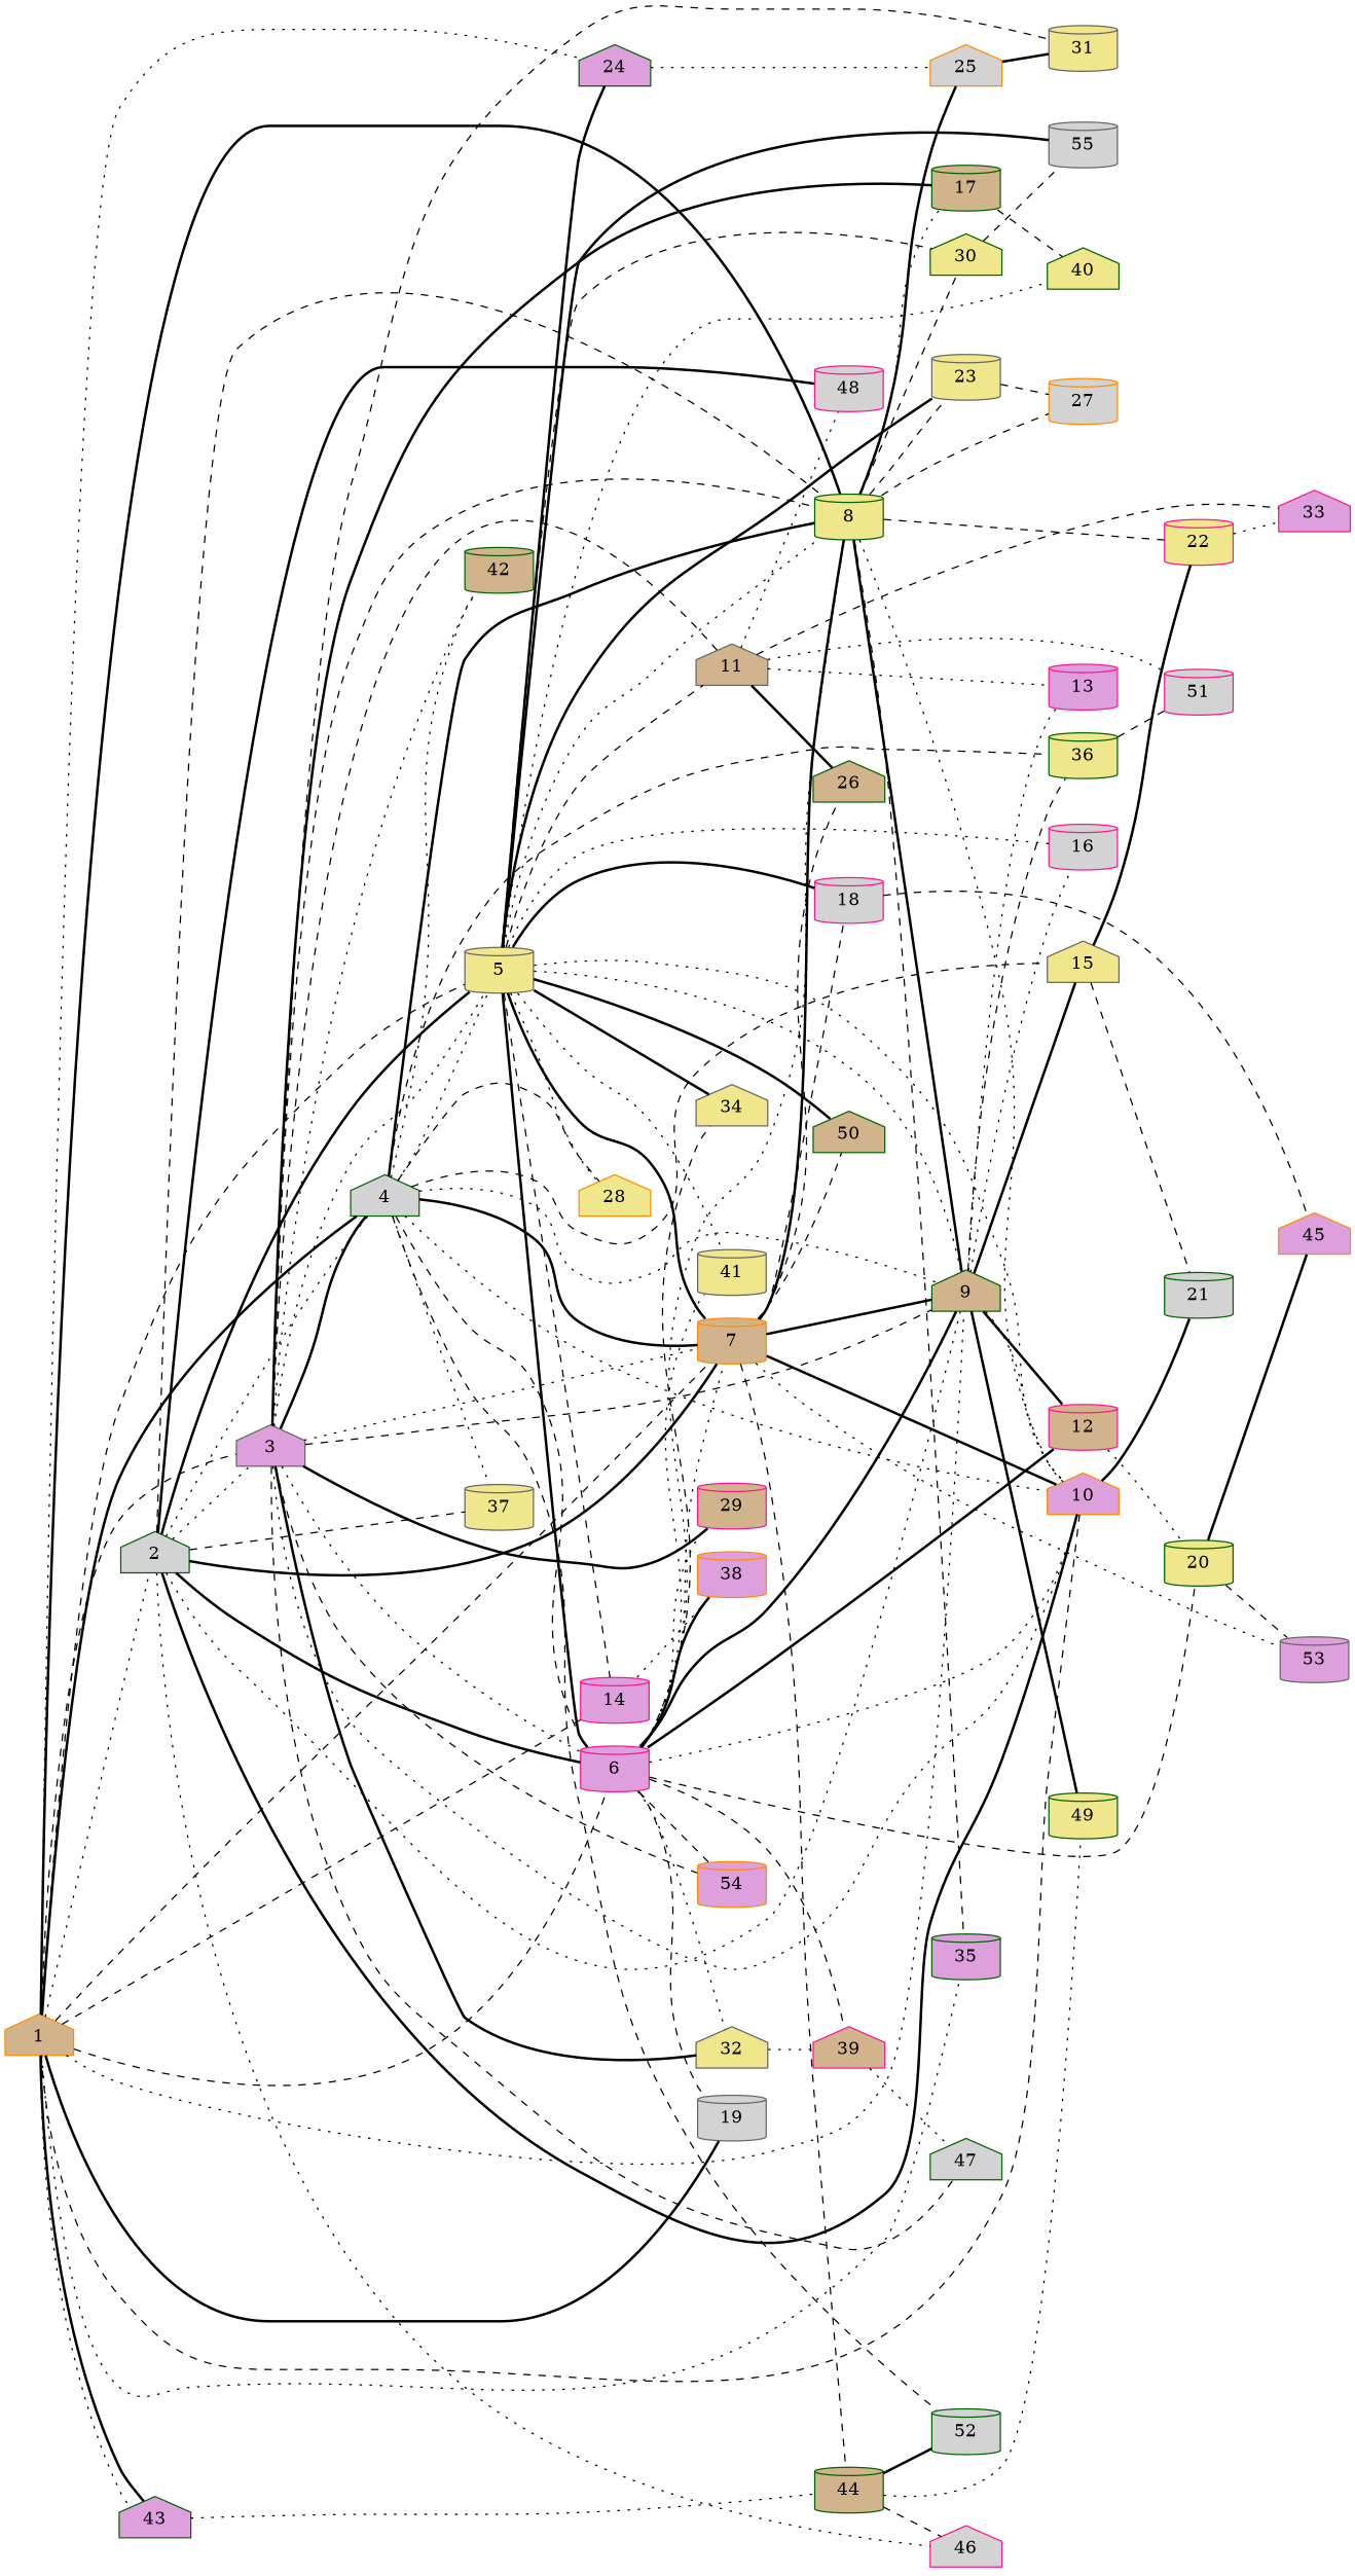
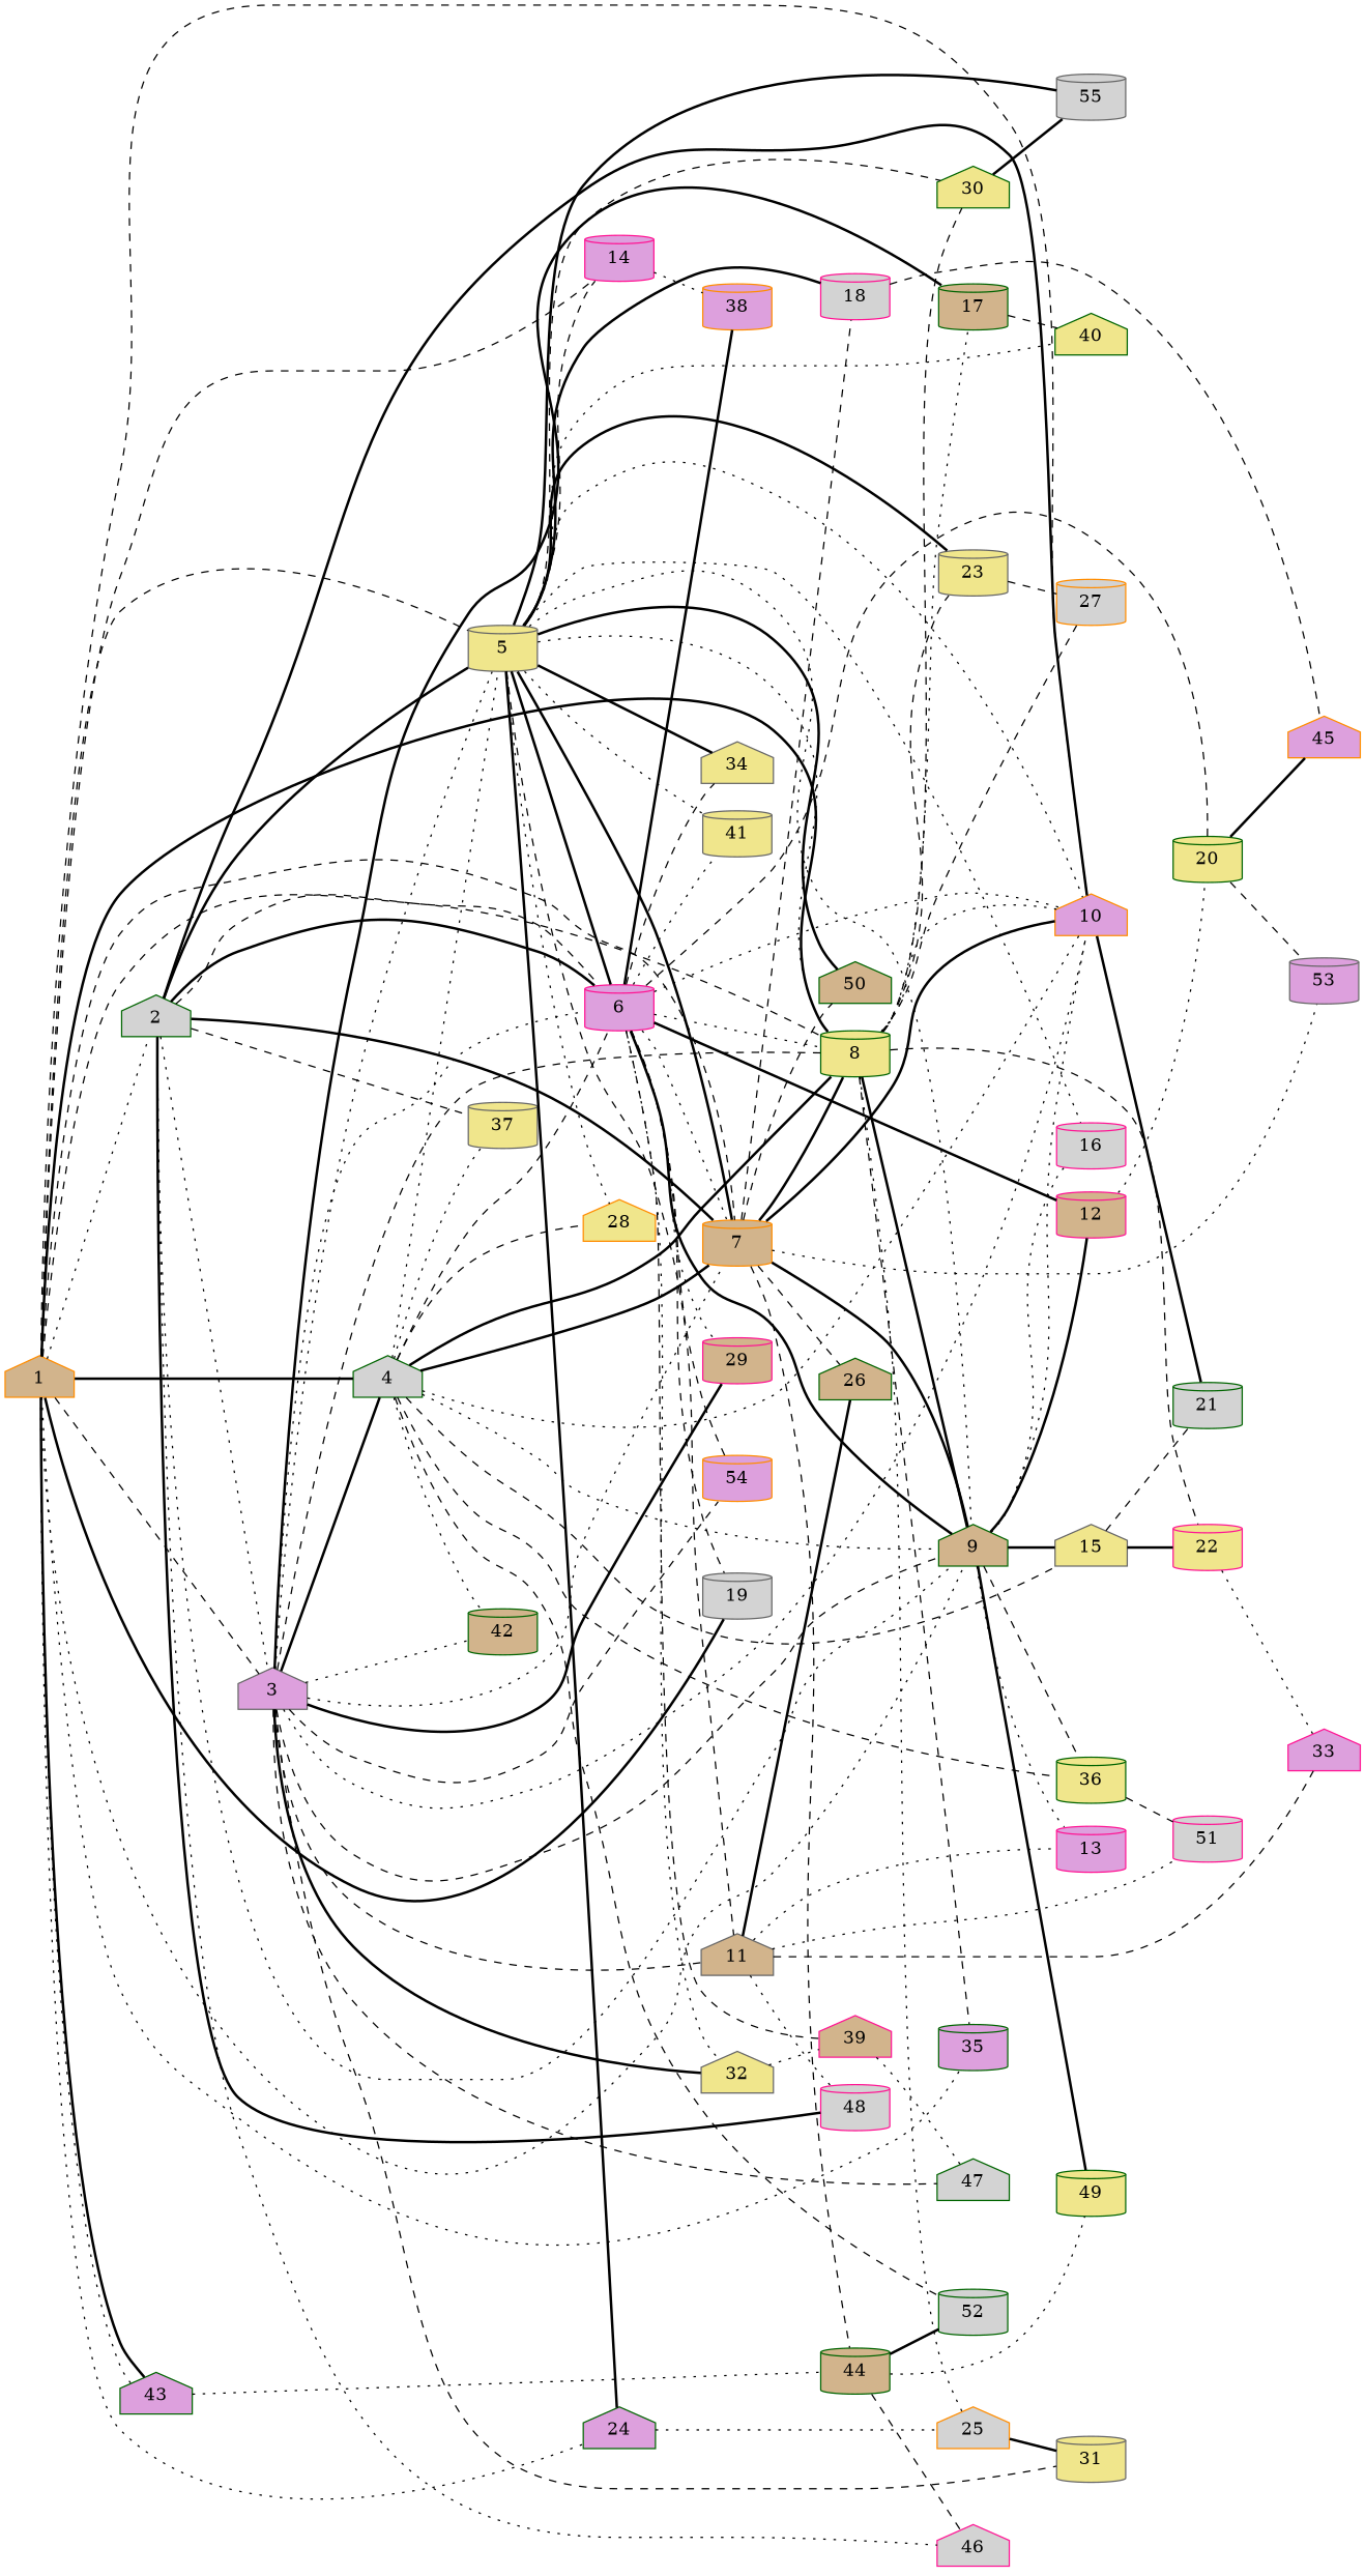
  graph {
    rankdir=LR
    node [color=darkgreen fillcolor=khaki shape=cylinder style=filled]
    edge [style=dotted]
    1 [color=darkorange fillcolor=tan shape=house]
    2 [fillcolor=lightgrey shape=house]
    3 [color=gray40 fillcolor=plum shape=house]
    4 [fillcolor=lightgrey shape=house]
    5 [color=gray40]
    6 [color=deeppink fillcolor=plum]
    7 [color=darkorange fillcolor=tan]
    8
    9 [fillcolor=tan shape=house]
    10 [color=darkorange fillcolor=plum shape=house]
    14 [color=deeppink fillcolor=plum]
    19 [color=gray40 fillcolor=lightgrey]
    24 [fillcolor=plum shape=house]
    35 [fillcolor=plum]
    43 [fillcolor=plum shape=house]
    37 [color=gray40]
    46 [color=deeppink fillcolor=lightgrey shape=house]
    48 [color=deeppink fillcolor=lightgrey]
    11 [color=gray40 fillcolor=tan shape=house]
    17 [fillcolor=tan]
    29 [color=deeppink fillcolor=tan]
    31 [color=gray40]
    32 [color=gray40 shape=house]
    42 [fillcolor=tan]
    47 [fillcolor=lightgrey shape=house]
    54 [color=darkorange fillcolor=plum]
    15 [color=gray40 shape=house]
    28 [color=darkorange shape=house]
    36
    52 [fillcolor=lightgrey]
    16 [color=deeppink fillcolor=lightgrey]
    18 [color=deeppink fillcolor=lightgrey]
    23 [color=gray40]
    30 [shape=house]
    34 [color=gray40 shape=house]
    40 [shape=house]
    41 [color=gray40]
    50 [fillcolor=tan shape=house]
    55 [color=gray40 fillcolor=lightgrey]
    12 [color=deeppink fillcolor=tan]
    20
    38 [color=darkorange fillcolor=plum]
    39 [color=deeppink fillcolor=tan shape=house]
    26 [fillcolor=tan shape=house]
    44 [fillcolor=tan]
    53 [color=gray40 fillcolor=plum]
    22 [color=deeppink]
    25 [color=darkorange fillcolor=lightgrey shape=house]
    27 [color=darkorange fillcolor=lightgrey]
    13 [color=deeppink fillcolor=plum]
    49
    21 [fillcolor=lightgrey]
    33 [color=deeppink fillcolor=plum shape=house]
    51 [color=deeppink fillcolor=lightgrey]
    45 [color=darkorange fillcolor=plum shape=house]
    1 -- 2
    1 -- 3 [style=dashed]
    1 -- 4 [style=bold]
    1 -- 5 [style=dashed]
    1 -- 6 [style=dashed]
    1 -- 7 [style=dashed]
    1 -- 8 [style=bold]
    1 -- 9
    1 -- 10 [style=dashed]
    1 -- 14 [style=dashed]
    1 -- 19 [style=bold]
    1 -- 24
    1 -- 35
    1 -- 43
    1 -- 43 [style=bold]
    2 -- 3
-   2 -- 4
    2 -- 5 [style=bold]
    2 -- 6 [style=bold]
    2 -- 7 [style=bold]
    2 -- 8 [style=dashed]
    2 -- 9
    2 -- 10 [style=bold]
    2 -- 37 [style=dashed]
    2 -- 46
    2 -- 48 [style=bold]
    3 -- 4 [style=bold]
    3 -- 5
    3 -- 6
    3 -- 7
    3 -- 8 [style=dashed]
    3 -- 9 [style=dashed]
    3 -- 10
    3 -- 11 [style=dashed]
    3 -- 17 [style=bold]
    3 -- 29 [style=bold]
    3 -- 31 [style=dashed]
    3 -- 32 [style=bold]
    3 -- 42
    3 -- 47 [style=dashed]
    3 -- 54 [style=dashed]
    4 -- 5
    4 -- 6 [style=dashed]
    4 -- 7 [style=bold]
    4 -- 8 [style=bold]
    4 -- 9
    4 -- 10
    4 -- 37
    4 -- 42
    4 -- 15 [style=dashed]
    4 -- 28 [style=dashed]
    4 -- 36 [style=dashed]
    4 -- 52 [style=dashed]
    5 -- 6 [style=bold]
    5 -- 7 [style=bold]
    5 -- 8
    5 -- 9
    5 -- 10
    5 -- 14 [style=dashed]
    5 -- 24 [style=bold]
    5 -- 11 [style=dashed]
    5 -- 28
    5 -- 16
    5 -- 18 [style=bold]
    5 -- 23 [style=bold]
    5 -- 30 [style=dashed]
    5 -- 34 [style=bold]
    5 -- 40
    5 -- 41
    5 -- 50 [style=bold]
    5 -- 55 [style=bold]
    6 -- 7
    6 -- 8
    6 -- 9 [style=bold]
    6 -- 10
    6 -- 19 [style=dashed]
    6 -- 29
    6 -- 32
    6 -- 54 [style=dashed]
    6 -- 34 [style=dashed]
    6 -- 41
    6 -- 12 [style=bold]
    6 -- 20 [style=dashed]
    6 -- 38 [style=bold]
    6 -- 39 [style=dashed]
    7 -- 8 [style=bold]
    7 -- 9 [style=bold]
    7 -- 10 [style=bold]
    7 -- 18 [style=dashed]
    7 -- 50 [style=dashed]
    7 -- 26 [style=dashed]
    7 -- 44 [style=dashed]
    7 -- 53
    8 -- 9 [style=bold]
    8 -- 10
    8 -- 35 [style=dashed]
    8 -- 17
    8 -- 23 [style=dashed]
    8 -- 30 [style=dashed]
    8 -- 22 [style=dashed]
-   8 -- 25 [style=bold]
+   8 -- 25
    8 -- 27 [style=dashed]
    9 -- 10
    9 -- 15 [style=bold]
    9 -- 36 [style=dashed]
    9 -- 16
    9 -- 12 [style=bold]
    9 -- 13
    9 -- 49 [style=bold]
    10 -- 21 [style=bold]
    14 -- 38
    24 -- 25
    43 -- 44
    11 -- 48
    11 -- 26 [style=bold]
    11 -- 13
    11 -- 33 [style=dashed]
    11 -- 51
    17 -- 40 [style=dashed]
    32 -- 39
    15 -- 22 [style=bold]
    15 -- 21 [style=dashed]
    36 -- 51 [style=dashed]
    18 -- 45 [style=dashed]
    23 -- 27 [style=dashed]
-   30 -- 55 [style=dashed]
+   30 -- 55 [style=bold]
    12 -- 20
    20 -- 53 [style=dashed]
    20 -- 45 [style=bold]
    39 -- 47
    44 -- 46 [style=dashed]
    44 -- 52 [style=bold]
    44 -- 49
    22 -- 33
    25 -- 31 [style=bold]
  }
